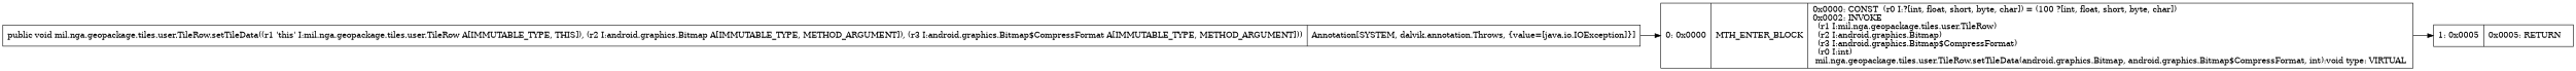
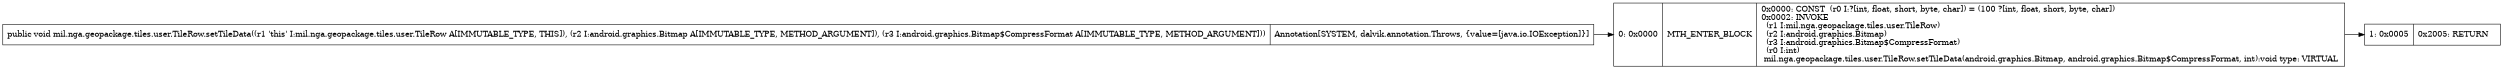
  digraph {
    rankdir=LR
    node [shape=record]
    n1 [label="{0\:\ 0x0000|MTH_ENTER_BLOCK\l|0x0000: CONST  (r0 I:?[int, float, short, byte, char]) = (100 ?[int, float, short, byte, char]) \l0x0002: INVOKE  \l  (r1 I:mil.nga.geopackage.tiles.user.TileRow)\l  (r2 I:android.graphics.Bitmap)\l  (r3 I:android.graphics.Bitmap$CompressFormat)\l  (r0 I:int)\l mil.nga.geopackage.tiles.user.TileRow.setTileData(android.graphics.Bitmap, android.graphics.Bitmap$CompressFormat, int):void type: VIRTUAL \l}"]
-   n2 [label="{1\:\ 0x0005|0x0005: RETURN   \l}"]
+   n2 [label="{1\:\ 0x0005|0x2005: RETURN   \l}"]
    n3 [label="{public void mil.nga.geopackage.tiles.user.TileRow.setTileData((r1 'this' I:mil.nga.geopackage.tiles.user.TileRow A[IMMUTABLE_TYPE, THIS]), (r2 I:android.graphics.Bitmap A[IMMUTABLE_TYPE, METHOD_ARGUMENT]), (r3 I:android.graphics.Bitmap$CompressFormat A[IMMUTABLE_TYPE, METHOD_ARGUMENT]))  | Annotation[SYSTEM, dalvik.annotation.Throws, \{value=[java.io.IOException]\}]\l}"]
    n1 -> n2
    n3 -> n1
  }
